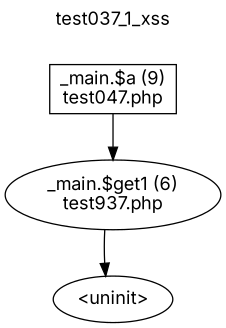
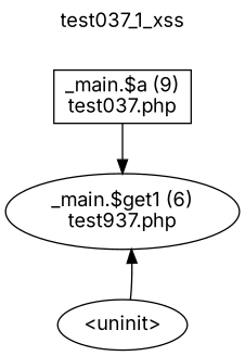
  digraph {
    fontname=Inter
    label=test037_1_xss
    labelloc=t
    node [fontname=Inter shape=ellipse]
    edge [fontname=Inter]
-   n1 [label="_main.$a (9)\ntest047.php" shape=box]
+   n1 [label="_main.$a (9)\ntest037.php" shape=box]
    n2 [label="_main.$get1 (6)\ntest937.php"]
    n3 [label="<uninit>"]
    n1 -> n2
-   n2 -> n3
+   n3 -> n2
  }
